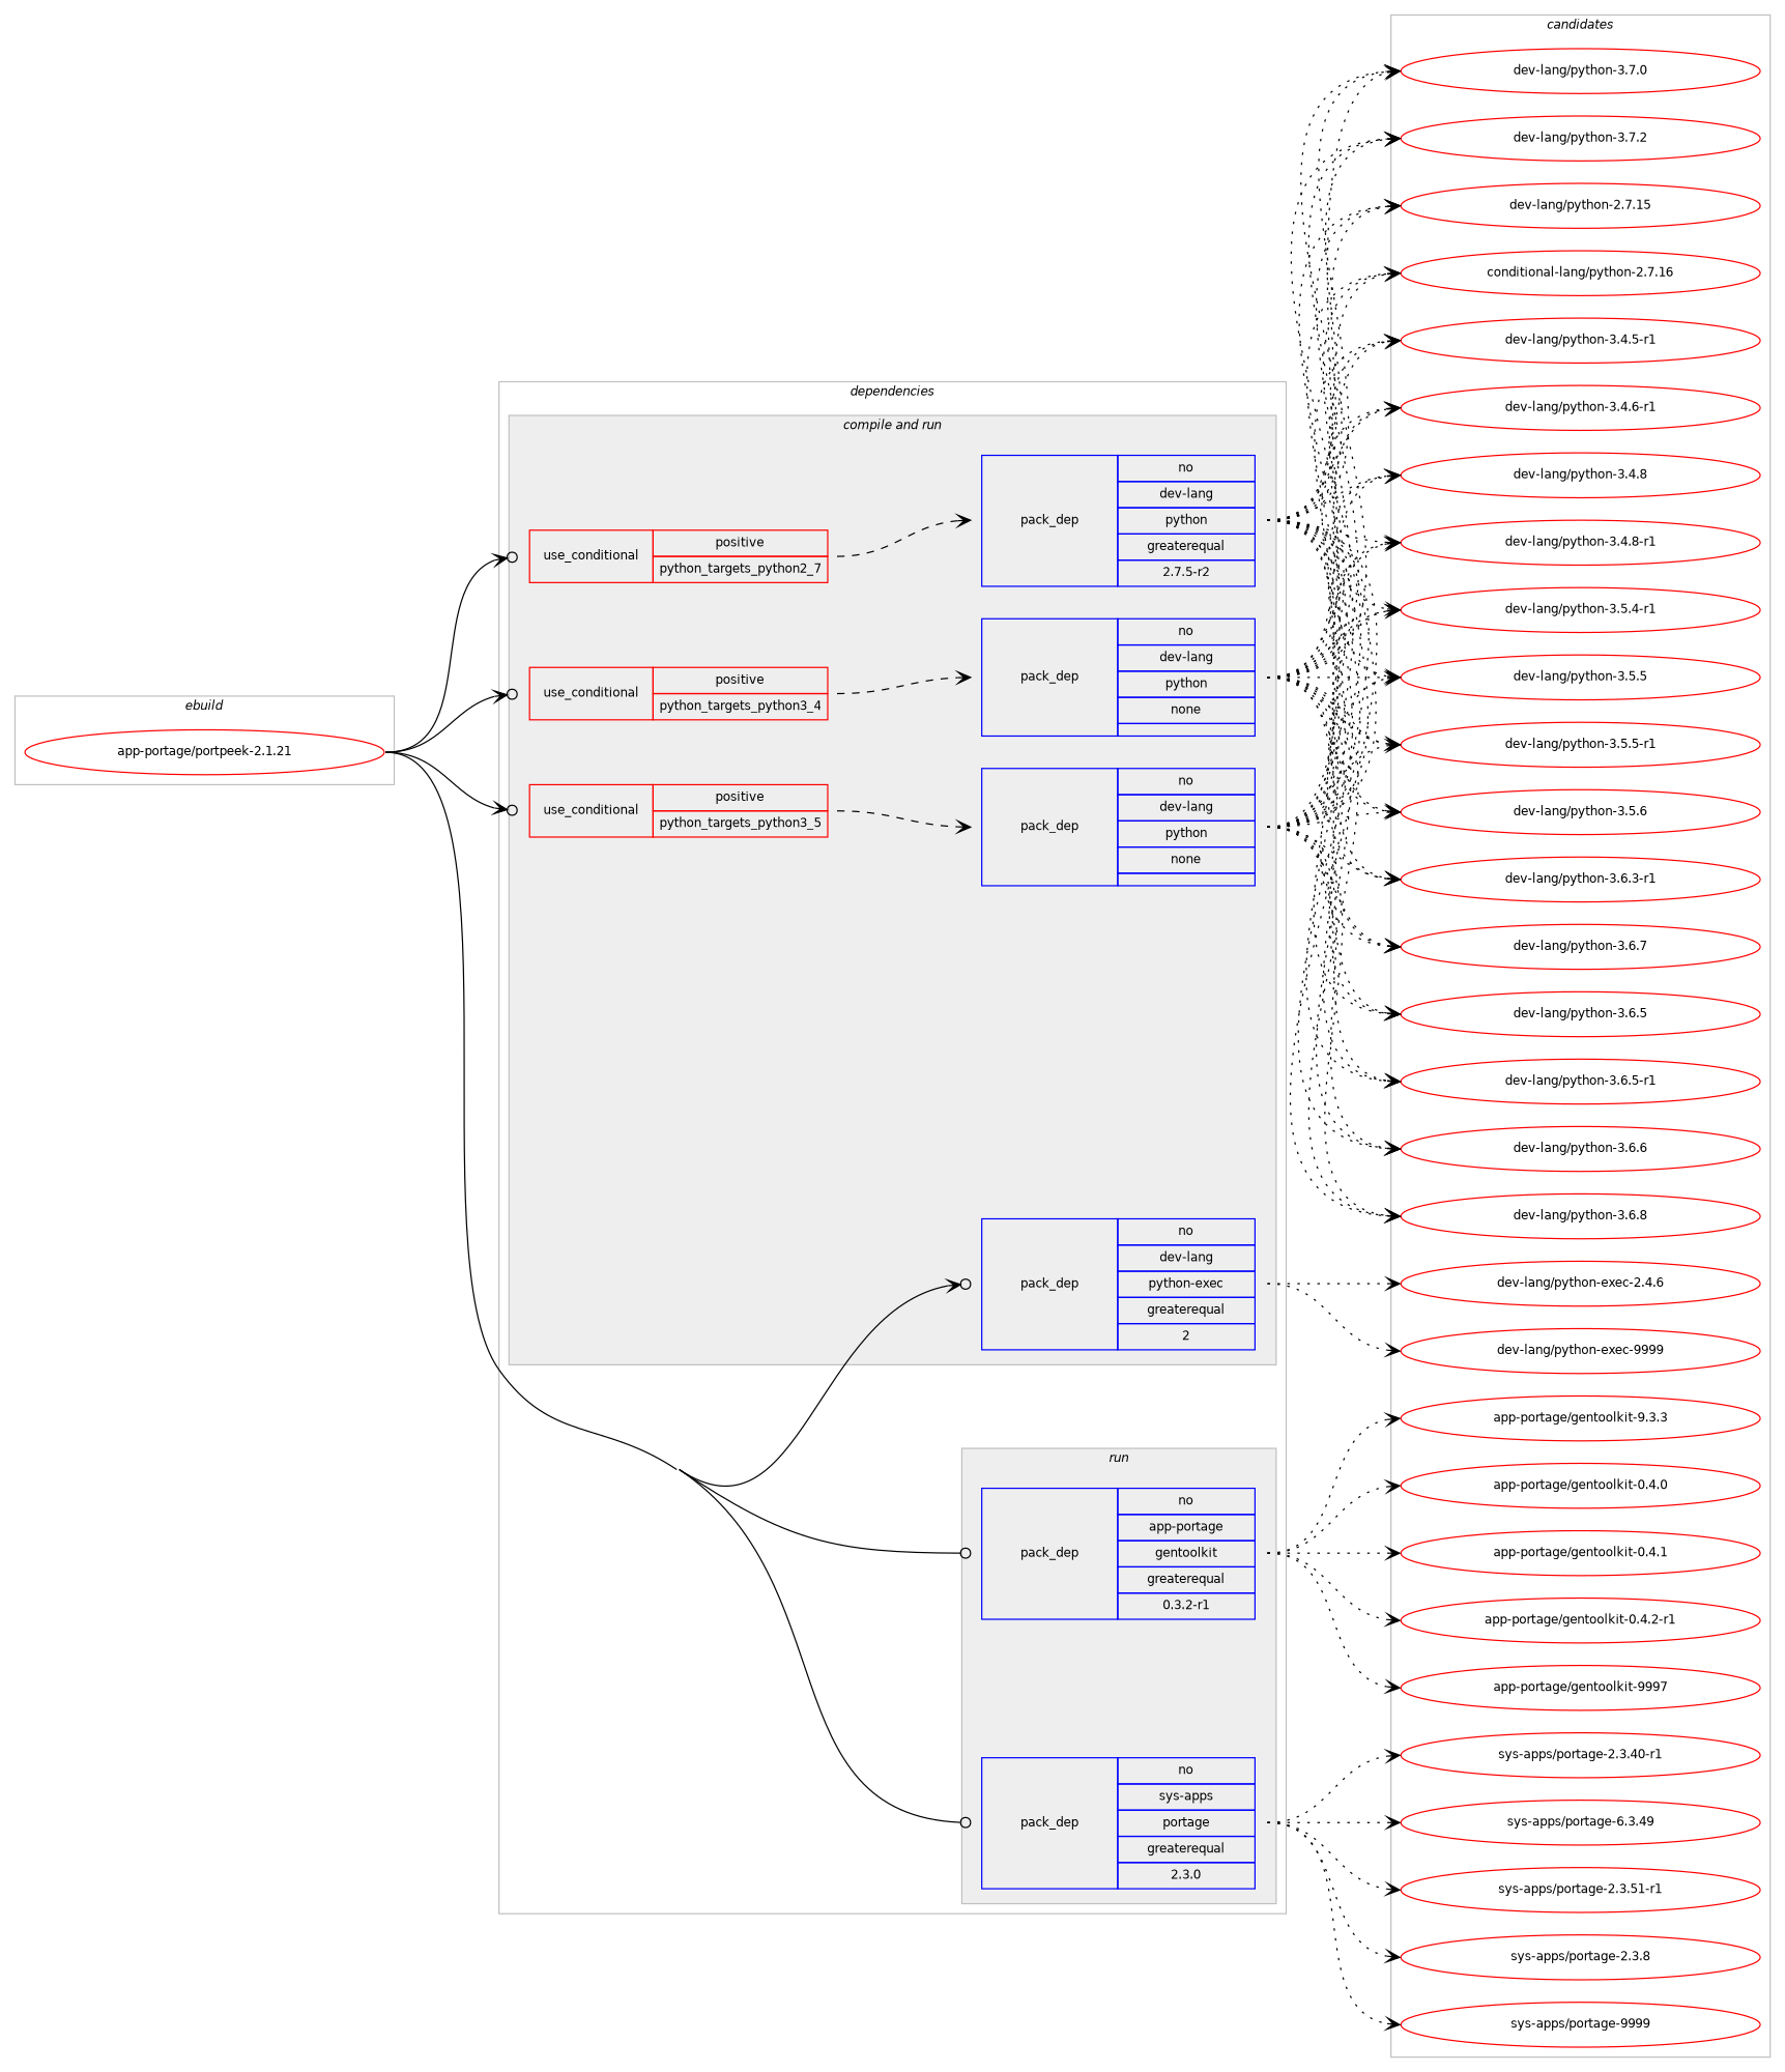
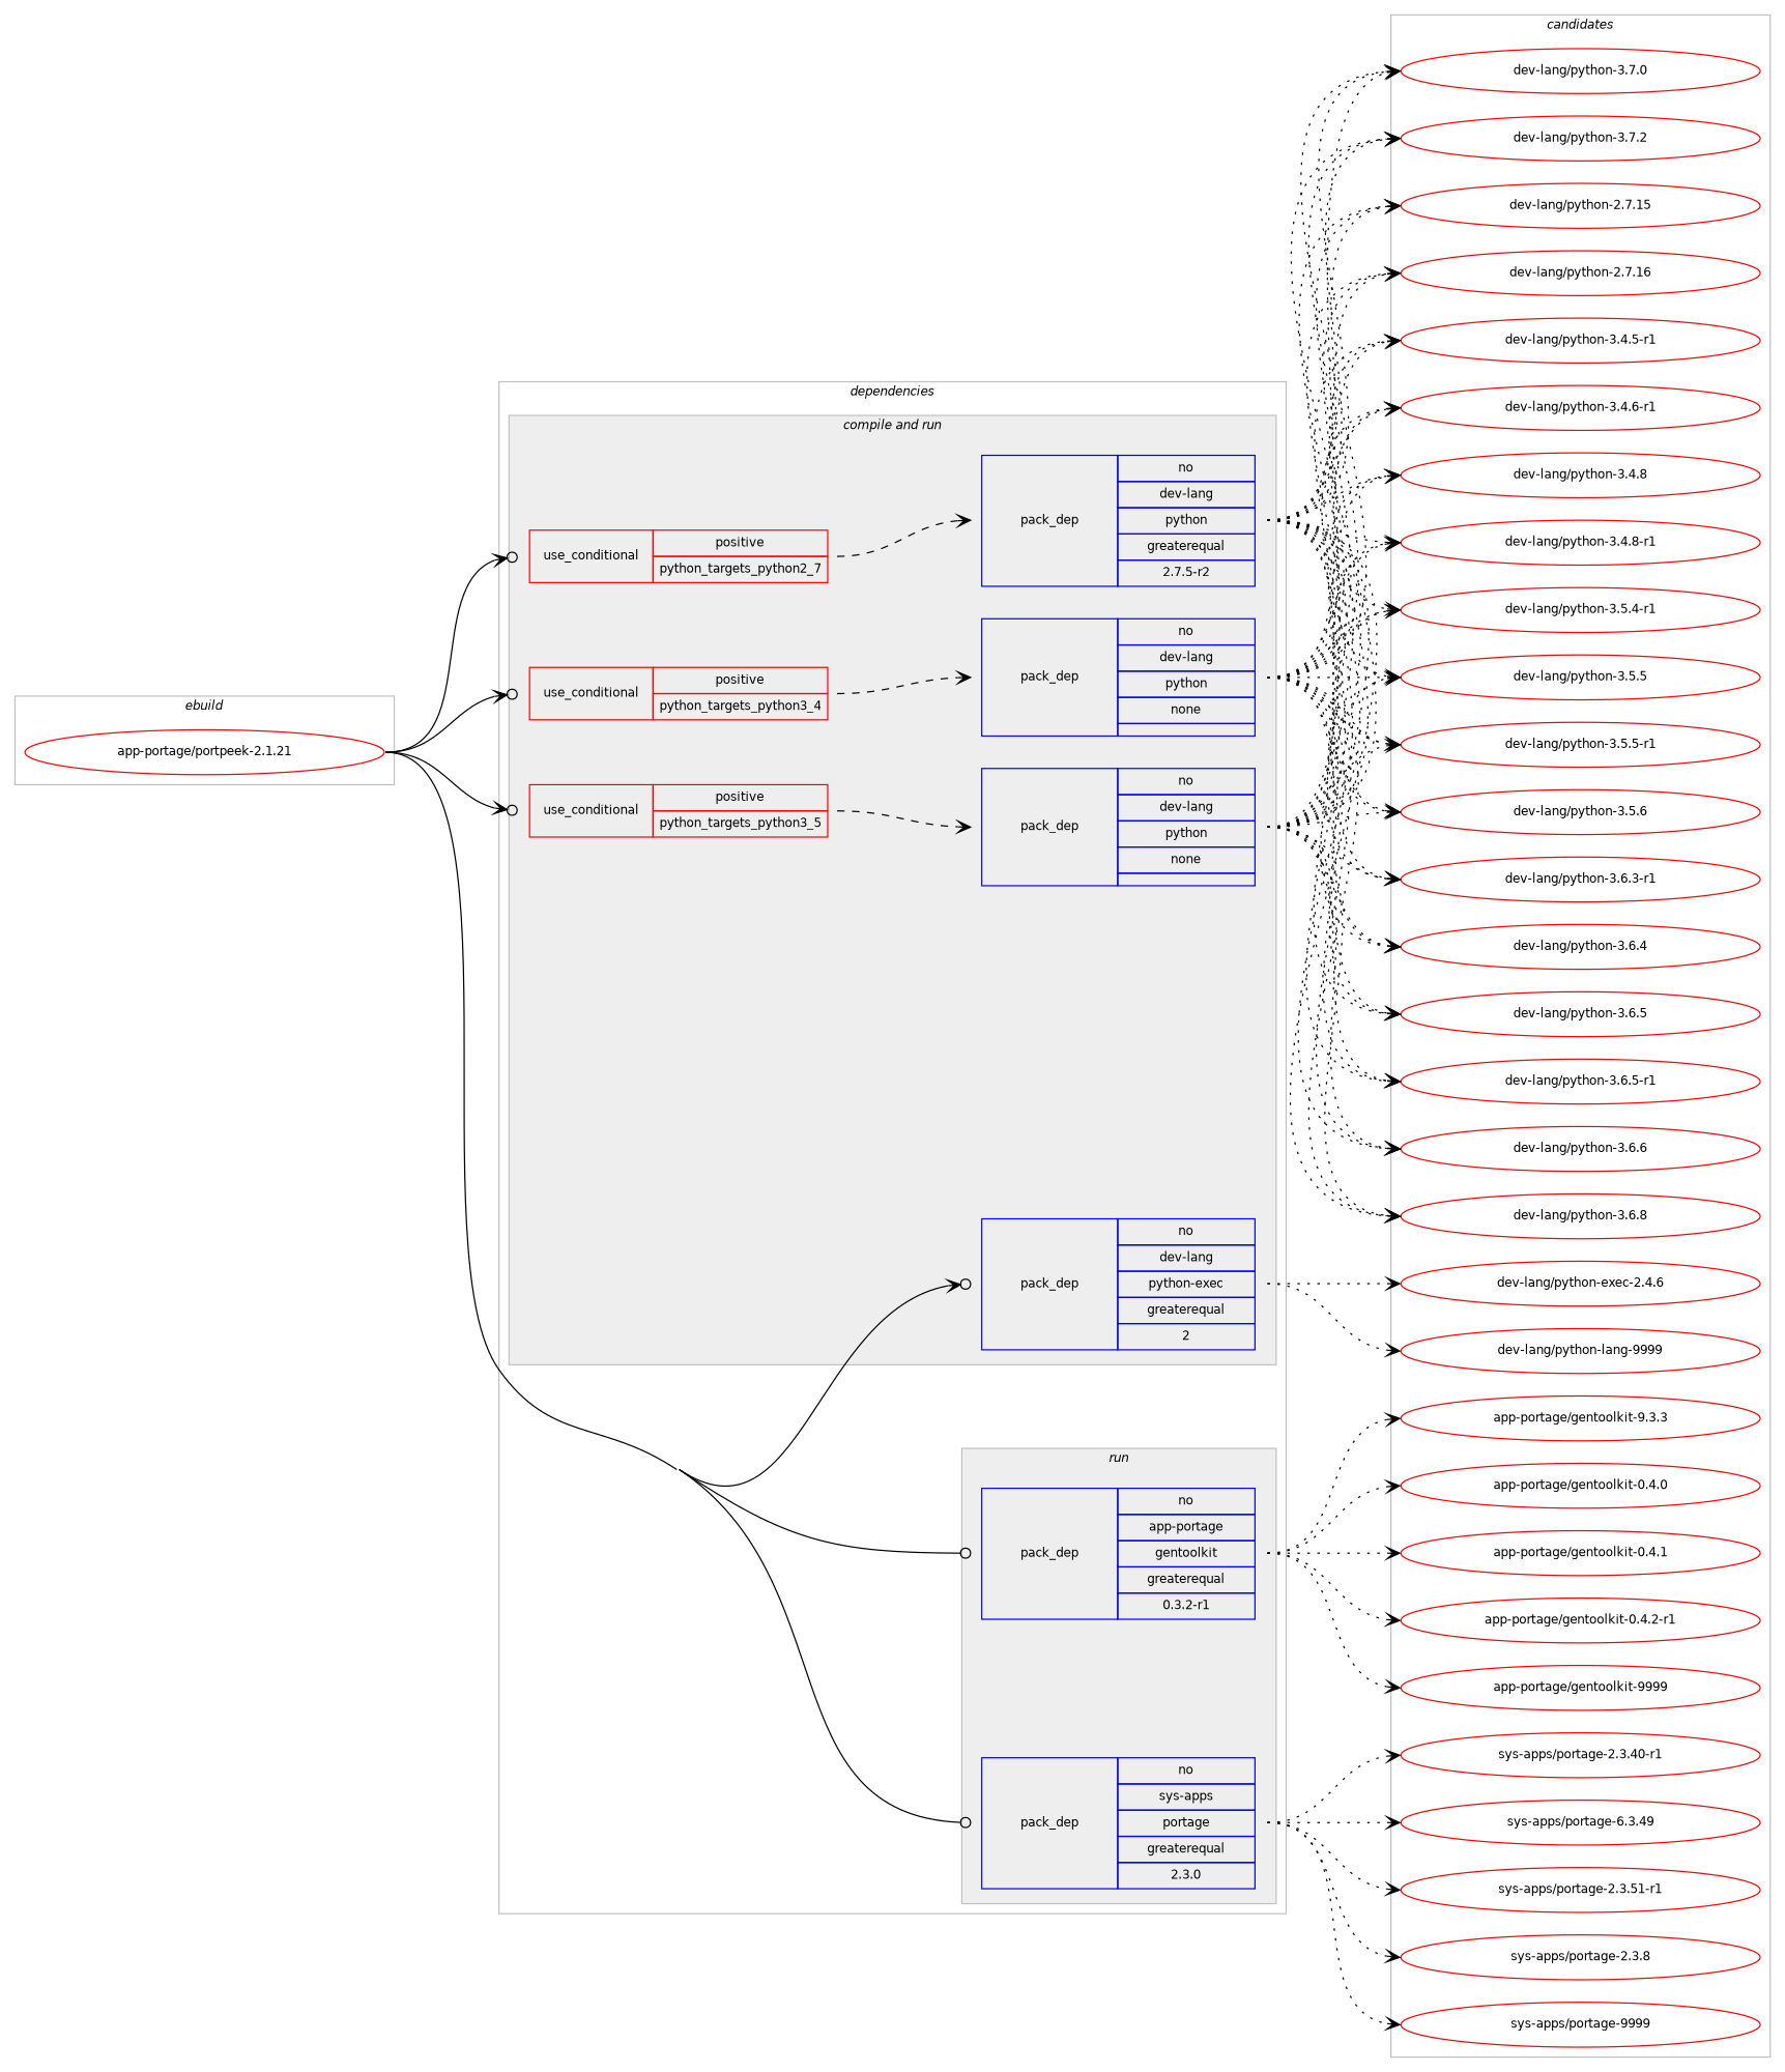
  digraph {
    compound=true
    concentrate=true
    fontname="DejaVu Sans"
    fontsize=10
    newrank=true
    rankdir=LR
    ranksep=1.5
    node [color=red fontname="DejaVu Sans" fontsize=10]
    edge [arrowhead=vee fontname="DejaVu Sans" headport=w style=dotted tailport=e weight=100]
    n1 [label="app-portage/portpeek-2.1.21" width=4]
    n2 [color=blue label=<<TABLE BORDER="0" CELLBORDER="1" CELLSPACING="0" CELLPADDING="4" WIDTH="220"><TR><TD ROWSPAN="6" CELLPADDING="30">pack_dep</TD></TR><TR><TD WIDTH="110">no</TD></TR><TR><TD>dev-lang</TD></TR><TR><TD>python</TD></TR><TR><TD>greaterequal</TD></TR><TR><TD>2.7.5-r2</TD></TR></TABLE>> shape=none]
    n3 [label=<<TABLE BORDER="0" CELLBORDER="1" CELLSPACING="0" CELLPADDING="4"><TR><TD ROWSPAN="3" CELLPADDING="10">use_conditional</TD></TR><TR><TD>positive</TD></TR><TR><TD>python_targets_python2_7</TD></TR></TABLE>> shape=none]
    n4 [color=blue label=<<TABLE BORDER="0" CELLBORDER="1" CELLSPACING="0" CELLPADDING="4" WIDTH="220"><TR><TD ROWSPAN="6" CELLPADDING="30">pack_dep</TD></TR><TR><TD WIDTH="110">no</TD></TR><TR><TD>dev-lang</TD></TR><TR><TD>python</TD></TR><TR><TD>none</TD></TR><TR><TD></TD></TR></TABLE>> shape=none]
    n5 [label=<<TABLE BORDER="0" CELLBORDER="1" CELLSPACING="0" CELLPADDING="4"><TR><TD ROWSPAN="3" CELLPADDING="10">use_conditional</TD></TR><TR><TD>positive</TD></TR><TR><TD>python_targets_python3_4</TD></TR></TABLE>> shape=none]
    n6 [color=blue label=<<TABLE BORDER="0" CELLBORDER="1" CELLSPACING="0" CELLPADDING="4" WIDTH="220"><TR><TD ROWSPAN="6" CELLPADDING="30">pack_dep</TD></TR><TR><TD WIDTH="110">no</TD></TR><TR><TD>dev-lang</TD></TR><TR><TD>python</TD></TR><TR><TD>none</TD></TR><TR><TD></TD></TR></TABLE>> shape=none]
    n7 [label=<<TABLE BORDER="0" CELLBORDER="1" CELLSPACING="0" CELLPADDING="4"><TR><TD ROWSPAN="3" CELLPADDING="10">use_conditional</TD></TR><TR><TD>positive</TD></TR><TR><TD>python_targets_python3_5</TD></TR></TABLE>> shape=none]
    n8 [color=blue label=<<TABLE BORDER="0" CELLBORDER="1" CELLSPACING="0" CELLPADDING="4" WIDTH="220"><TR><TD ROWSPAN="6" CELLPADDING="30">pack_dep</TD></TR><TR><TD WIDTH="110">no</TD></TR><TR><TD>dev-lang</TD></TR><TR><TD>python-exec</TD></TR><TR><TD>greaterequal</TD></TR><TR><TD>2</TD></TR></TABLE>> shape=none]
    n9 [color=blue label=<<TABLE BORDER="0" CELLBORDER="1" CELLSPACING="0" CELLPADDING="4" WIDTH="220"><TR><TD ROWSPAN="6" CELLPADDING="30">pack_dep</TD></TR><TR><TD WIDTH="110">no</TD></TR><TR><TD>app-portage</TD></TR><TR><TD>gentoolkit</TD></TR><TR><TD>greaterequal</TD></TR><TR><TD>0.3.2-r1</TD></TR></TABLE>> shape=none]
    n10 [color=blue label=<<TABLE BORDER="0" CELLBORDER="1" CELLSPACING="0" CELLPADDING="4" WIDTH="220"><TR><TD ROWSPAN="6" CELLPADDING="30">pack_dep</TD></TR><TR><TD WIDTH="110">no</TD></TR><TR><TD>sys-apps</TD></TR><TR><TD>portage</TD></TR><TR><TD>greaterequal</TD></TR><TR><TD>2.3.0</TD></TR></TABLE>> shape=none]
    n11 [label="dev-lang/python-2.7.15" width=4]
-   n12 [label="conditional-lang/python-2.7.16" width=4]
+   n12 [label="dev-lang/python-2.7.16" width=4]
    n13 [label="dev-lang/python-3.4.5-r1" width=4]
    n14 [label="dev-lang/python-3.4.6-r1" width=4]
    n15 [label="dev-lang/python-3.4.8" width=4]
    n16 [label="dev-lang/python-3.4.8-r1" width=4]
    n17 [label="dev-lang/python-3.5.4-r1" width=4]
    n18 [label="dev-lang/python-3.5.5" width=4]
    n19 [label="dev-lang/python-3.5.5-r1" width=4]
    n20 [label="dev-lang/python-3.5.6" width=4]
    n21 [label="dev-lang/python-3.6.3-r1" width=4]
-   n22 [label="dev-lang/python-3.6.7" width=4]
+   n22 [label="dev-lang/python-3.6.4" width=4]
    n23 [label="dev-lang/python-3.6.5" width=4]
    n24 [label="dev-lang/python-3.6.5-r1" width=4]
    n25 [label="dev-lang/python-3.6.6" width=4]
    n26 [label="dev-lang/python-3.6.8" width=4]
    n27 [label="dev-lang/python-3.7.0" width=4]
    n28 [label="dev-lang/python-3.7.2" width=4]
    n29 [label="dev-lang/python-exec-2.4.6" width=4]
-   n30 [label="dev-lang/python-exec-9999" width=4]
+   n30 [label="dev-lang/python-lang-9999" width=4]
    n31 [label="app-portage/gentoolkit-9.3.3" width=4]
    n32 [label="app-portage/gentoolkit-0.4.0" width=4]
    n33 [label="app-portage/gentoolkit-0.4.1" width=4]
    n34 [label="app-portage/gentoolkit-0.4.2-r1" width=4]
-   n35 [label="app-portage/gentoolkit-9997" width=4]
+   n35 [label="app-portage/gentoolkit-9999" width=4]
    n36 [label="sys-apps/portage-2.3.40-r1" width=4]
    n37 [label="sys-apps/portage-6.3.49" width=4]
    n38 [label="sys-apps/portage-2.3.51-r1" width=4]
    n39 [label="sys-apps/portage-2.3.8" width=4]
    n40 [label="sys-apps/portage-9999" width=4]
    subgraph cluster_1 {
      color=gray
      label=<<i>ebuild</i>>
      rank=same
      n1
    }
    subgraph cluster_2 {
      color=gray
      label=<<i>dependencies</i>>
      subgraph cluster_3 {
        color=gray
        fillcolor="#eeeeee"
        label=<<i>compile</i>>
        style=filled
      }
      subgraph cluster_4 {
        color=gray
        fillcolor="#eeeeee"
        label=<<i>compile and run</i>>
        style=filled
        subgraph sub_5 {
          color=gray
          fillcolor="#eeeeee"
          label=<<i>compile and run</i>>
          style=filled
          n3
          subgraph sub_6 {
            color=gray
            fillcolor="#eeeeee"
            label=<<i>compile and run</i>>
            style=filled
            n2
          }
        }
        subgraph sub_7 {
          color=gray
          fillcolor="#eeeeee"
          label=<<i>compile and run</i>>
          style=filled
          n5
          subgraph sub_8 {
            color=gray
            fillcolor="#eeeeee"
            label=<<i>compile and run</i>>
            style=filled
            n4
          }
        }
        subgraph sub_9 {
          color=gray
          fillcolor="#eeeeee"
          label=<<i>compile and run</i>>
          style=filled
          n7
          subgraph sub_10 {
            color=gray
            fillcolor="#eeeeee"
            label=<<i>compile and run</i>>
            style=filled
            n6
          }
        }
        subgraph sub_11 {
          color=gray
          fillcolor="#eeeeee"
          label=<<i>compile and run</i>>
          style=filled
          n8
        }
      }
      subgraph cluster_12 {
        color=gray
        fillcolor="#eeeeee"
        label=<<i>run</i>>
        style=filled
        subgraph sub_13 {
          color=gray
          fillcolor="#eeeeee"
          label=<<i>run</i>>
          style=filled
          n9
        }
        subgraph sub_14 {
          color=gray
          fillcolor="#eeeeee"
          label=<<i>run</i>>
          style=filled
          n10
        }
      }
    }
    subgraph cluster_15 {
      color=gray
      label=<<i>candidates</i>>
      rank=same
      subgraph sub_16 {
        color=black
        label=<<i>candidates</i>>
        nodesep=1
        rank=same
        n11
        n12
        n13
        n14
        n15
        n16
        n17
        n18
        n19
        n20
        n21
        n22
        n23
        n24
        n25
        n26
        n27
        n28
      }
      subgraph sub_17 {
        color=black
        label=<<i>candidates</i>>
        nodesep=1
        rank=same
        n11
        n12
        n13
        n14
        n15
        n16
        n17
        n18
        n19
        n20
        n21
        n22
        n23
        n24
        n25
        n26
        n27
        n28
      }
      subgraph sub_18 {
        color=black
        label=<<i>candidates</i>>
        nodesep=1
        rank=same
        n11
        n12
        n13
        n14
        n15
        n16
        n17
        n18
        n19
        n20
        n21
        n22
        n23
        n24
        n25
        n26
        n27
        n28
      }
      subgraph sub_19 {
        color=black
        label=<<i>candidates</i>>
        nodesep=1
        rank=same
        n29
        n30
      }
      subgraph sub_20 {
        color=black
        label=<<i>candidates</i>>
        nodesep=1
        rank=same
        n31
        n32
        n33
        n34
        n35
      }
      subgraph sub_21 {
        color=black
        label=<<i>candidates</i>>
        nodesep=1
        rank=same
        n36
        n37
        n38
        n39
        n40
      }
    }
    n1 -> n3 [arrowhead=odotvee style=solid weight=20]
    n1 -> n5 [arrowhead=odotvee style=solid weight=20]
    n1 -> n7 [arrowhead=odotvee style=solid weight=20]
    n1 -> n8 [arrowhead=odotvee style=solid weight=20]
    n1 -> n9 [arrowhead=odot style=solid weight=20]
    n1 -> n10 [arrowhead=odot style=solid weight=20]
    n2 -> n11
    n2 -> n12
    n2 -> n13
    n2 -> n14
    n2 -> n15
    n2 -> n16
    n2 -> n17
    n2 -> n18
    n2 -> n19
    n2 -> n20
    n2 -> n21
    n2 -> n22
    n2 -> n23
    n2 -> n24
    n2 -> n25
    n2 -> n26
    n2 -> n27
    n2 -> n28
    n3 -> n2 [style=dashed weight=20]
    n4 -> n11
    n4 -> n12
    n4 -> n13
    n4 -> n14
    n4 -> n15
    n4 -> n16
    n4 -> n17
    n4 -> n18
    n4 -> n19
    n4 -> n20
    n4 -> n21
    n4 -> n22
    n4 -> n23
    n4 -> n24
    n4 -> n25
    n4 -> n26
    n4 -> n27
    n4 -> n28
    n5 -> n4 [style=dashed weight=20]
    n6 -> n11
    n6 -> n12
    n6 -> n13
    n6 -> n14
    n6 -> n15
    n6 -> n16
    n6 -> n17
    n6 -> n18
    n6 -> n19
    n6 -> n20
    n6 -> n21
    n6 -> n22
    n6 -> n23
    n6 -> n24
    n6 -> n25
    n6 -> n26
    n6 -> n27
    n6 -> n28
    n7 -> n6 [style=dashed weight=20]
    n8 -> n29
    n8 -> n30
    n9 -> n31
    n9 -> n32
    n9 -> n33
    n9 -> n34
    n9 -> n35
    n10 -> n36
    n10 -> n37
    n10 -> n38
    n10 -> n39
    n10 -> n40
  }
